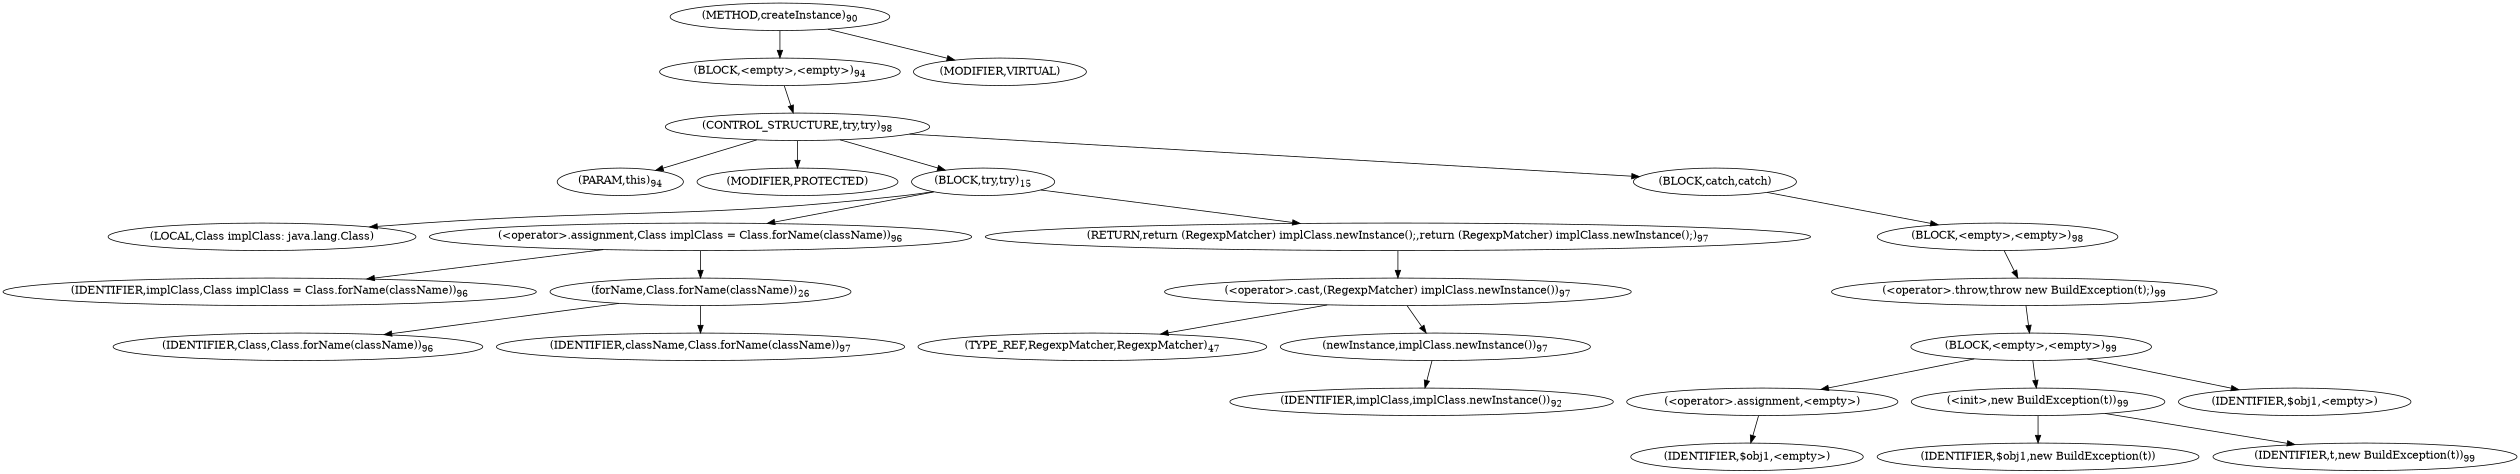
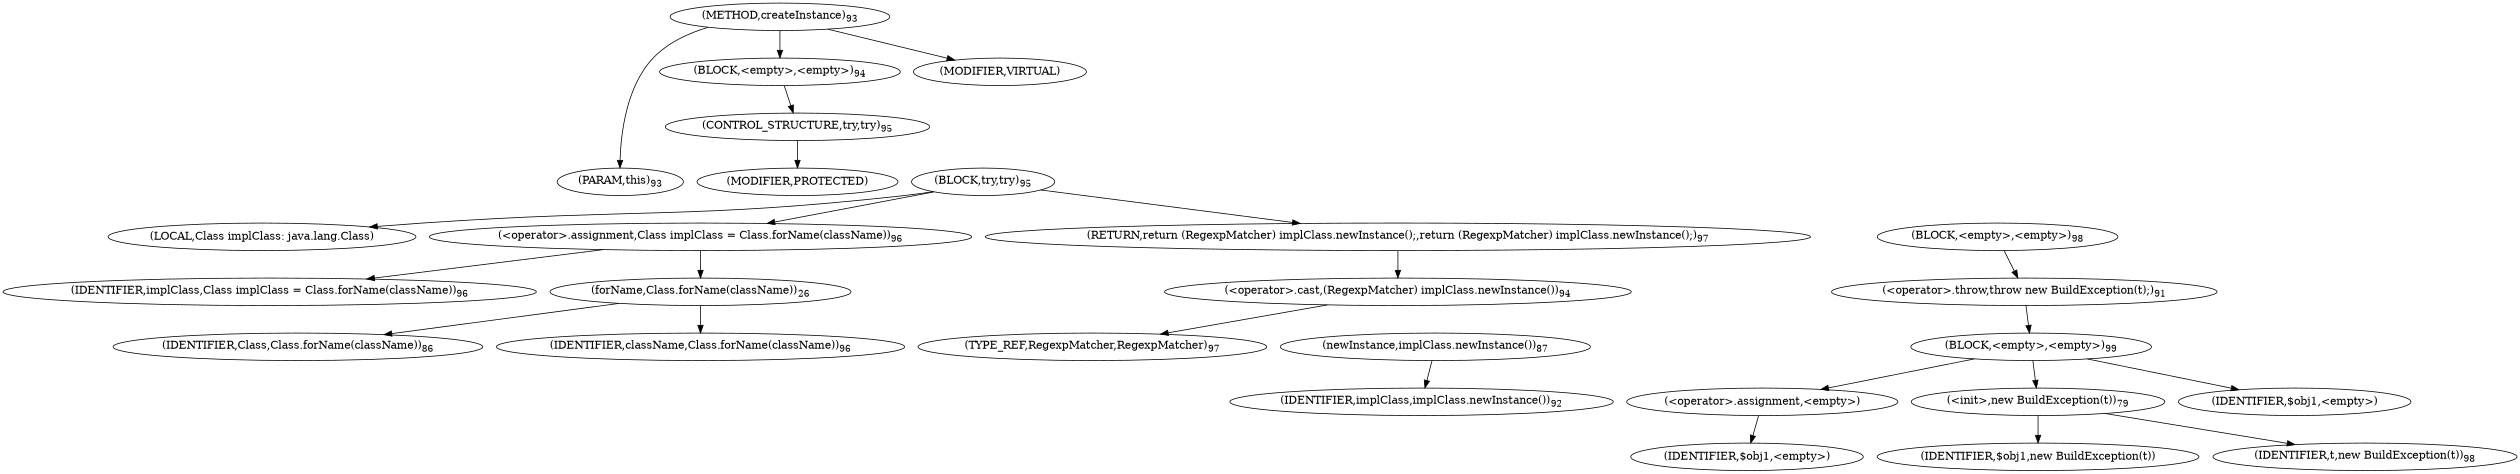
  digraph {
-   n1 [label=<(METHOD,createInstance)<SUB>90</SUB>>]
-   n2 [label=<(PARAM,this)<SUB>94</SUB>>]
+   n1 [label=<(METHOD,createInstance)<SUB>93</SUB>>]
+   n2 [label=<(PARAM,this)<SUB>93</SUB>>]
    n3 [label=<(BLOCK,&lt;empty&gt;,&lt;empty&gt;)<SUB>94</SUB>>]
    n4 [label=<(MODIFIER,VIRTUAL)>]
-   n5 [label=<(CONTROL_STRUCTURE,try,try)<SUB>98</SUB>>]
+   n5 [label=<(CONTROL_STRUCTURE,try,try)<SUB>95</SUB>>]
    n6 [label=<(MODIFIER,PROTECTED)>]
-   n7 [label=<(BLOCK,try,try)<SUB>15</SUB>>]
-   n8 [label=<(BLOCK,catch,catch)>]
+   n7 [label=<(BLOCK,try,try)<SUB>95</SUB>>]
    n9 [label=<(LOCAL,Class implClass: java.lang.Class)>]
    n10 [label=<(&lt;operator&gt;.assignment,Class implClass = Class.forName(className))<SUB>96</SUB>>]
    n11 [label=<(RETURN,return (RegexpMatcher) implClass.newInstance();,return (RegexpMatcher) implClass.newInstance();)<SUB>97</SUB>>]
    n12 [label=<(BLOCK,&lt;empty&gt;,&lt;empty&gt;)<SUB>98</SUB>>]
    n13 [label=<(IDENTIFIER,implClass,Class implClass = Class.forName(className))<SUB>96</SUB>>]
    n14 [label=<(forName,Class.forName(className))<SUB>26</SUB>>]
-   n15 [label=<(&lt;operator&gt;.cast,(RegexpMatcher) implClass.newInstance())<SUB>97</SUB>>]
-   n16 [label=<(IDENTIFIER,Class,Class.forName(className))<SUB>96</SUB>>]
-   n17 [label=<(IDENTIFIER,className,Class.forName(className))<SUB>97</SUB>>]
-   n18 [label=<(TYPE_REF,RegexpMatcher,RegexpMatcher)<SUB>47</SUB>>]
-   n19 [label=<(newInstance,implClass.newInstance())<SUB>97</SUB>>]
+   n15 [label=<(&lt;operator&gt;.cast,(RegexpMatcher) implClass.newInstance())<SUB>94</SUB>>]
+   n16 [label=<(IDENTIFIER,Class,Class.forName(className))<SUB>86</SUB>>]
+   n17 [label=<(IDENTIFIER,className,Class.forName(className))<SUB>96</SUB>>]
+   n18 [label=<(TYPE_REF,RegexpMatcher,RegexpMatcher)<SUB>97</SUB>>]
+   n19 [label=<(newInstance,implClass.newInstance())<SUB>87</SUB>>]
    n20 [label=<(IDENTIFIER,implClass,implClass.newInstance())<SUB>92</SUB>>]
-   n21 [label=<(&lt;operator&gt;.throw,throw new BuildException(t);)<SUB>99</SUB>>]
+   n21 [label=<(&lt;operator&gt;.throw,throw new BuildException(t);)<SUB>91</SUB>>]
    n22 [label=<(BLOCK,&lt;empty&gt;,&lt;empty&gt;)<SUB>99</SUB>>]
    n23 [label=<(&lt;operator&gt;.assignment,&lt;empty&gt;)>]
-   n24 [label=<(&lt;init&gt;,new BuildException(t))<SUB>99</SUB>>]
+   n24 [label=<(&lt;init&gt;,new BuildException(t))<SUB>79</SUB>>]
    n25 [label=<(IDENTIFIER,$obj1,&lt;empty&gt;)>]
    n26 [label=<(IDENTIFIER,$obj1,&lt;empty&gt;)>]
    n27 [label=<(IDENTIFIER,$obj1,new BuildException(t))>]
-   n28 [label=<(IDENTIFIER,t,new BuildException(t))<SUB>99</SUB>>]
-   n5 -> n2
+   n28 [label=<(IDENTIFIER,t,new BuildException(t))<SUB>98</SUB>>]
+   n1 -> n2
    n1 -> n3
    n1 -> n4
    n3 -> n5
    n5 -> n6
-   n5 -> n7
-   n5 -> n8
    n7 -> n9
    n7 -> n10
    n7 -> n11
-   n8 -> n12
    n10 -> n13
    n10 -> n14
    n11 -> n15
    n12 -> n21
    n14 -> n16
    n14 -> n17
    n15 -> n18
-   n15 -> n19
    n19 -> n20
    n21 -> n22
    n22 -> n23
    n22 -> n24
    n22 -> n25
    n23 -> n26
    n24 -> n27
    n24 -> n28
  }
